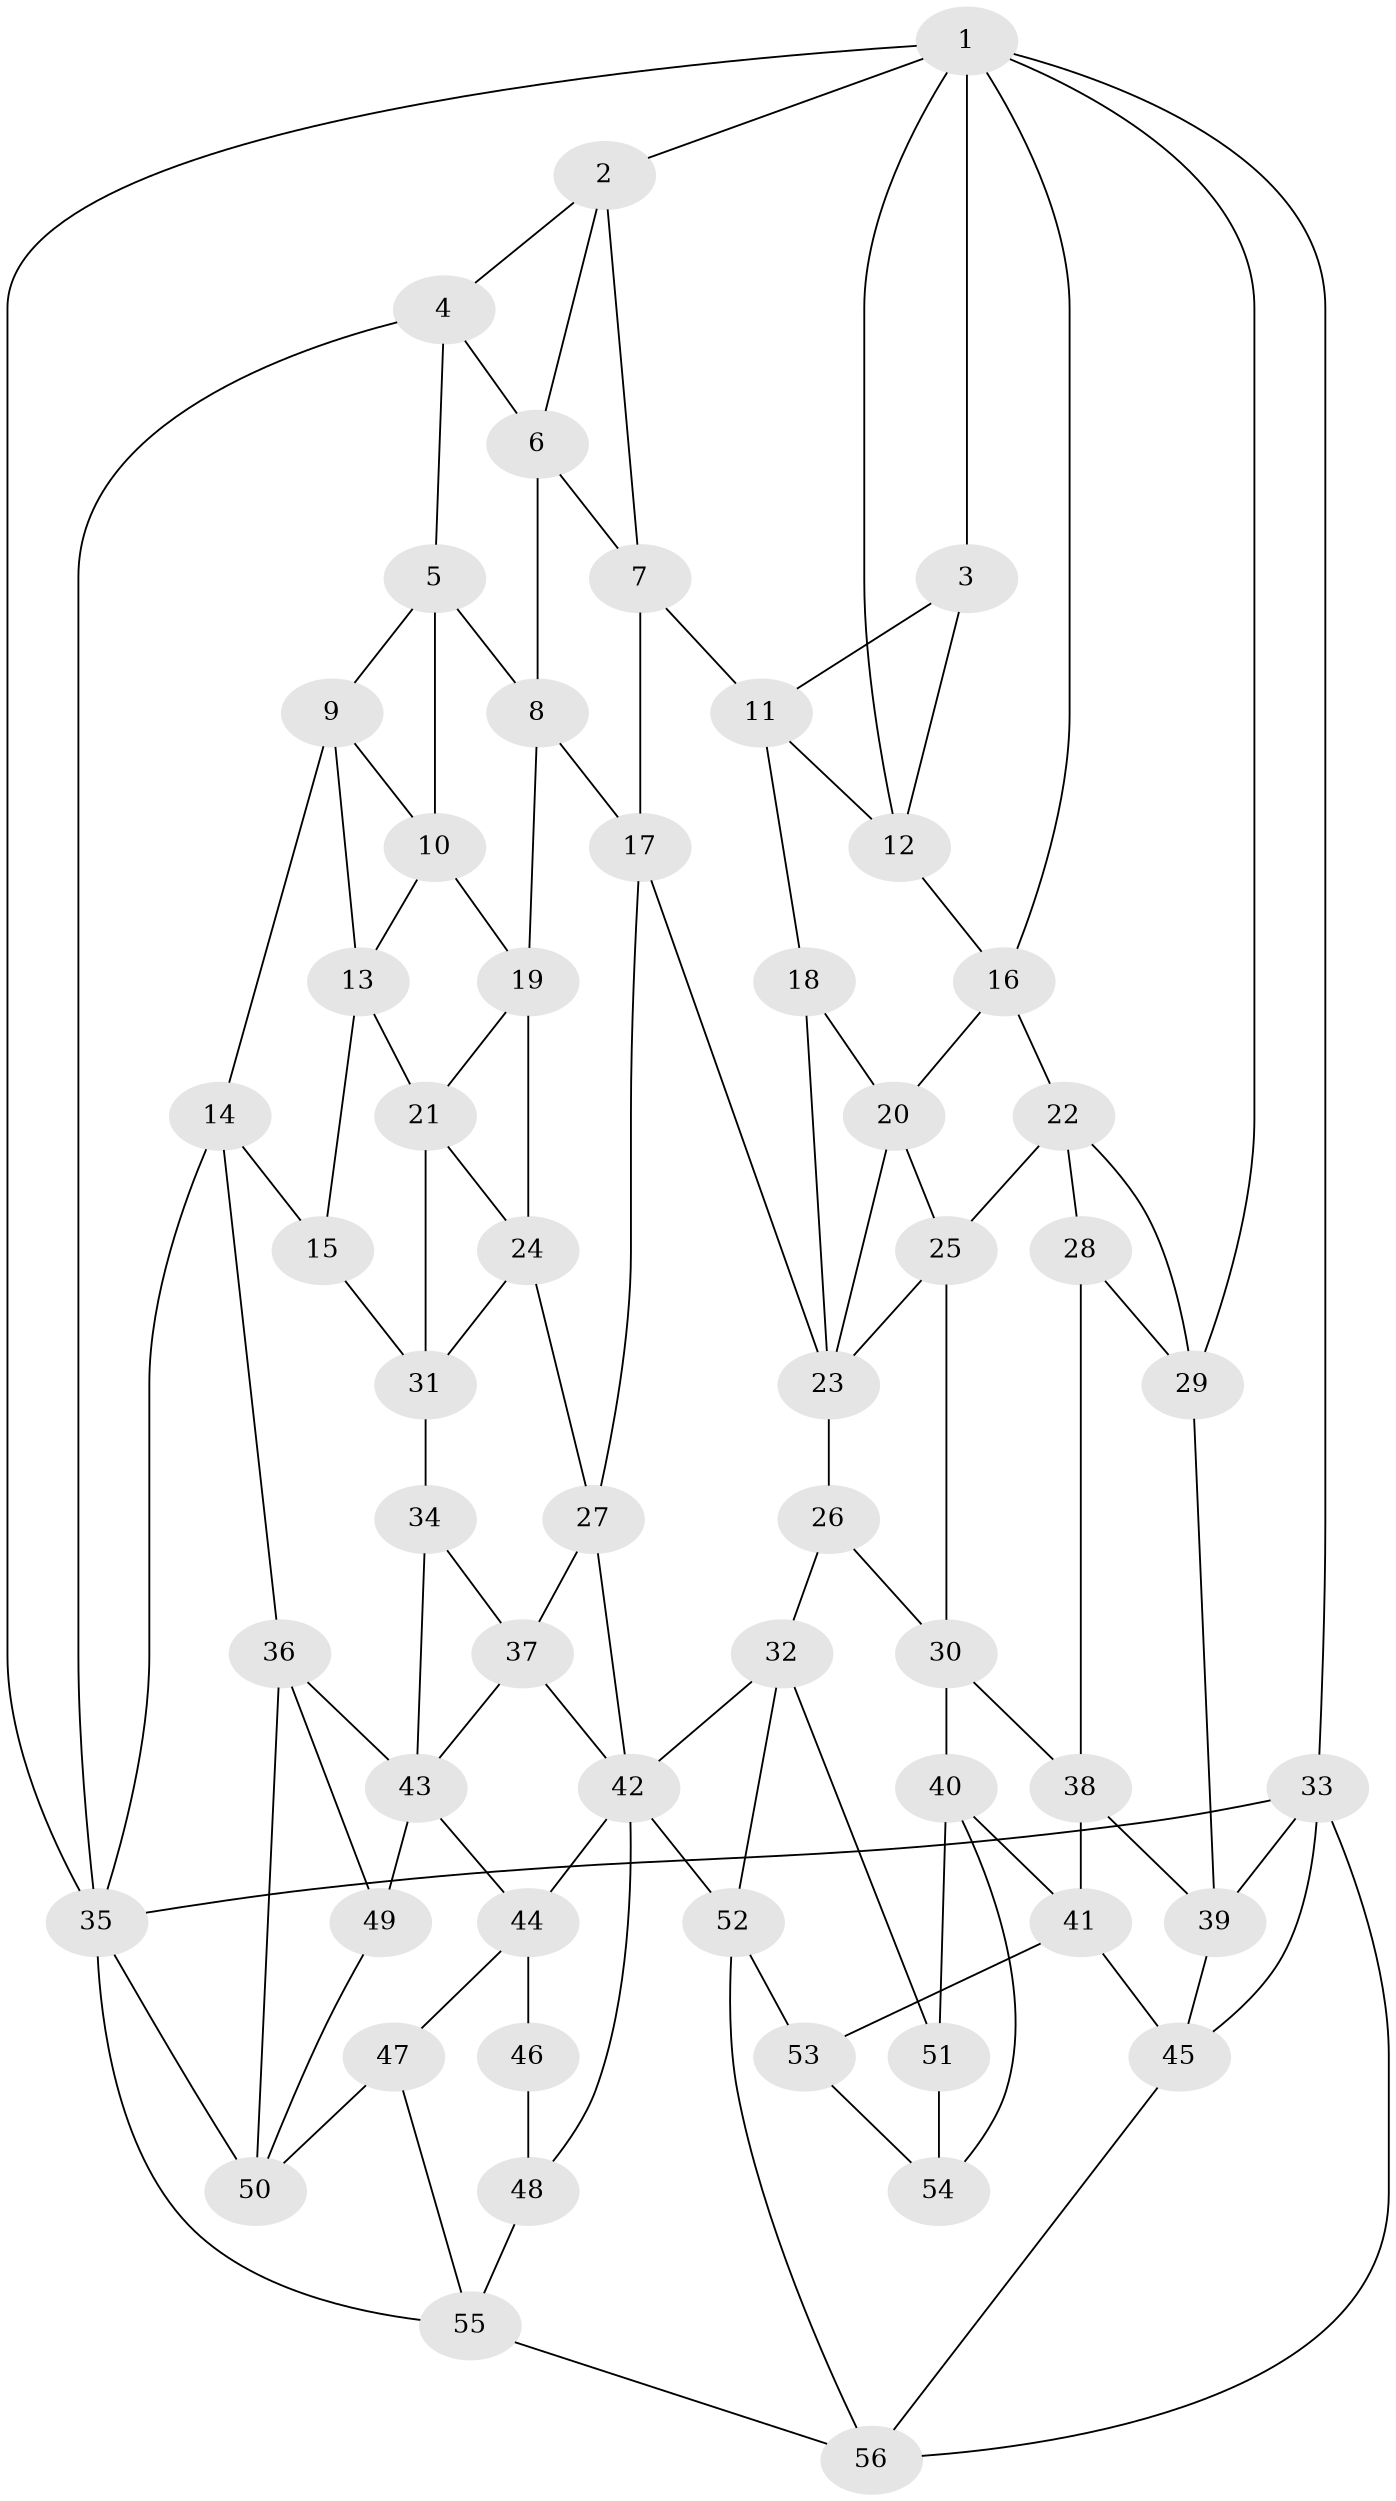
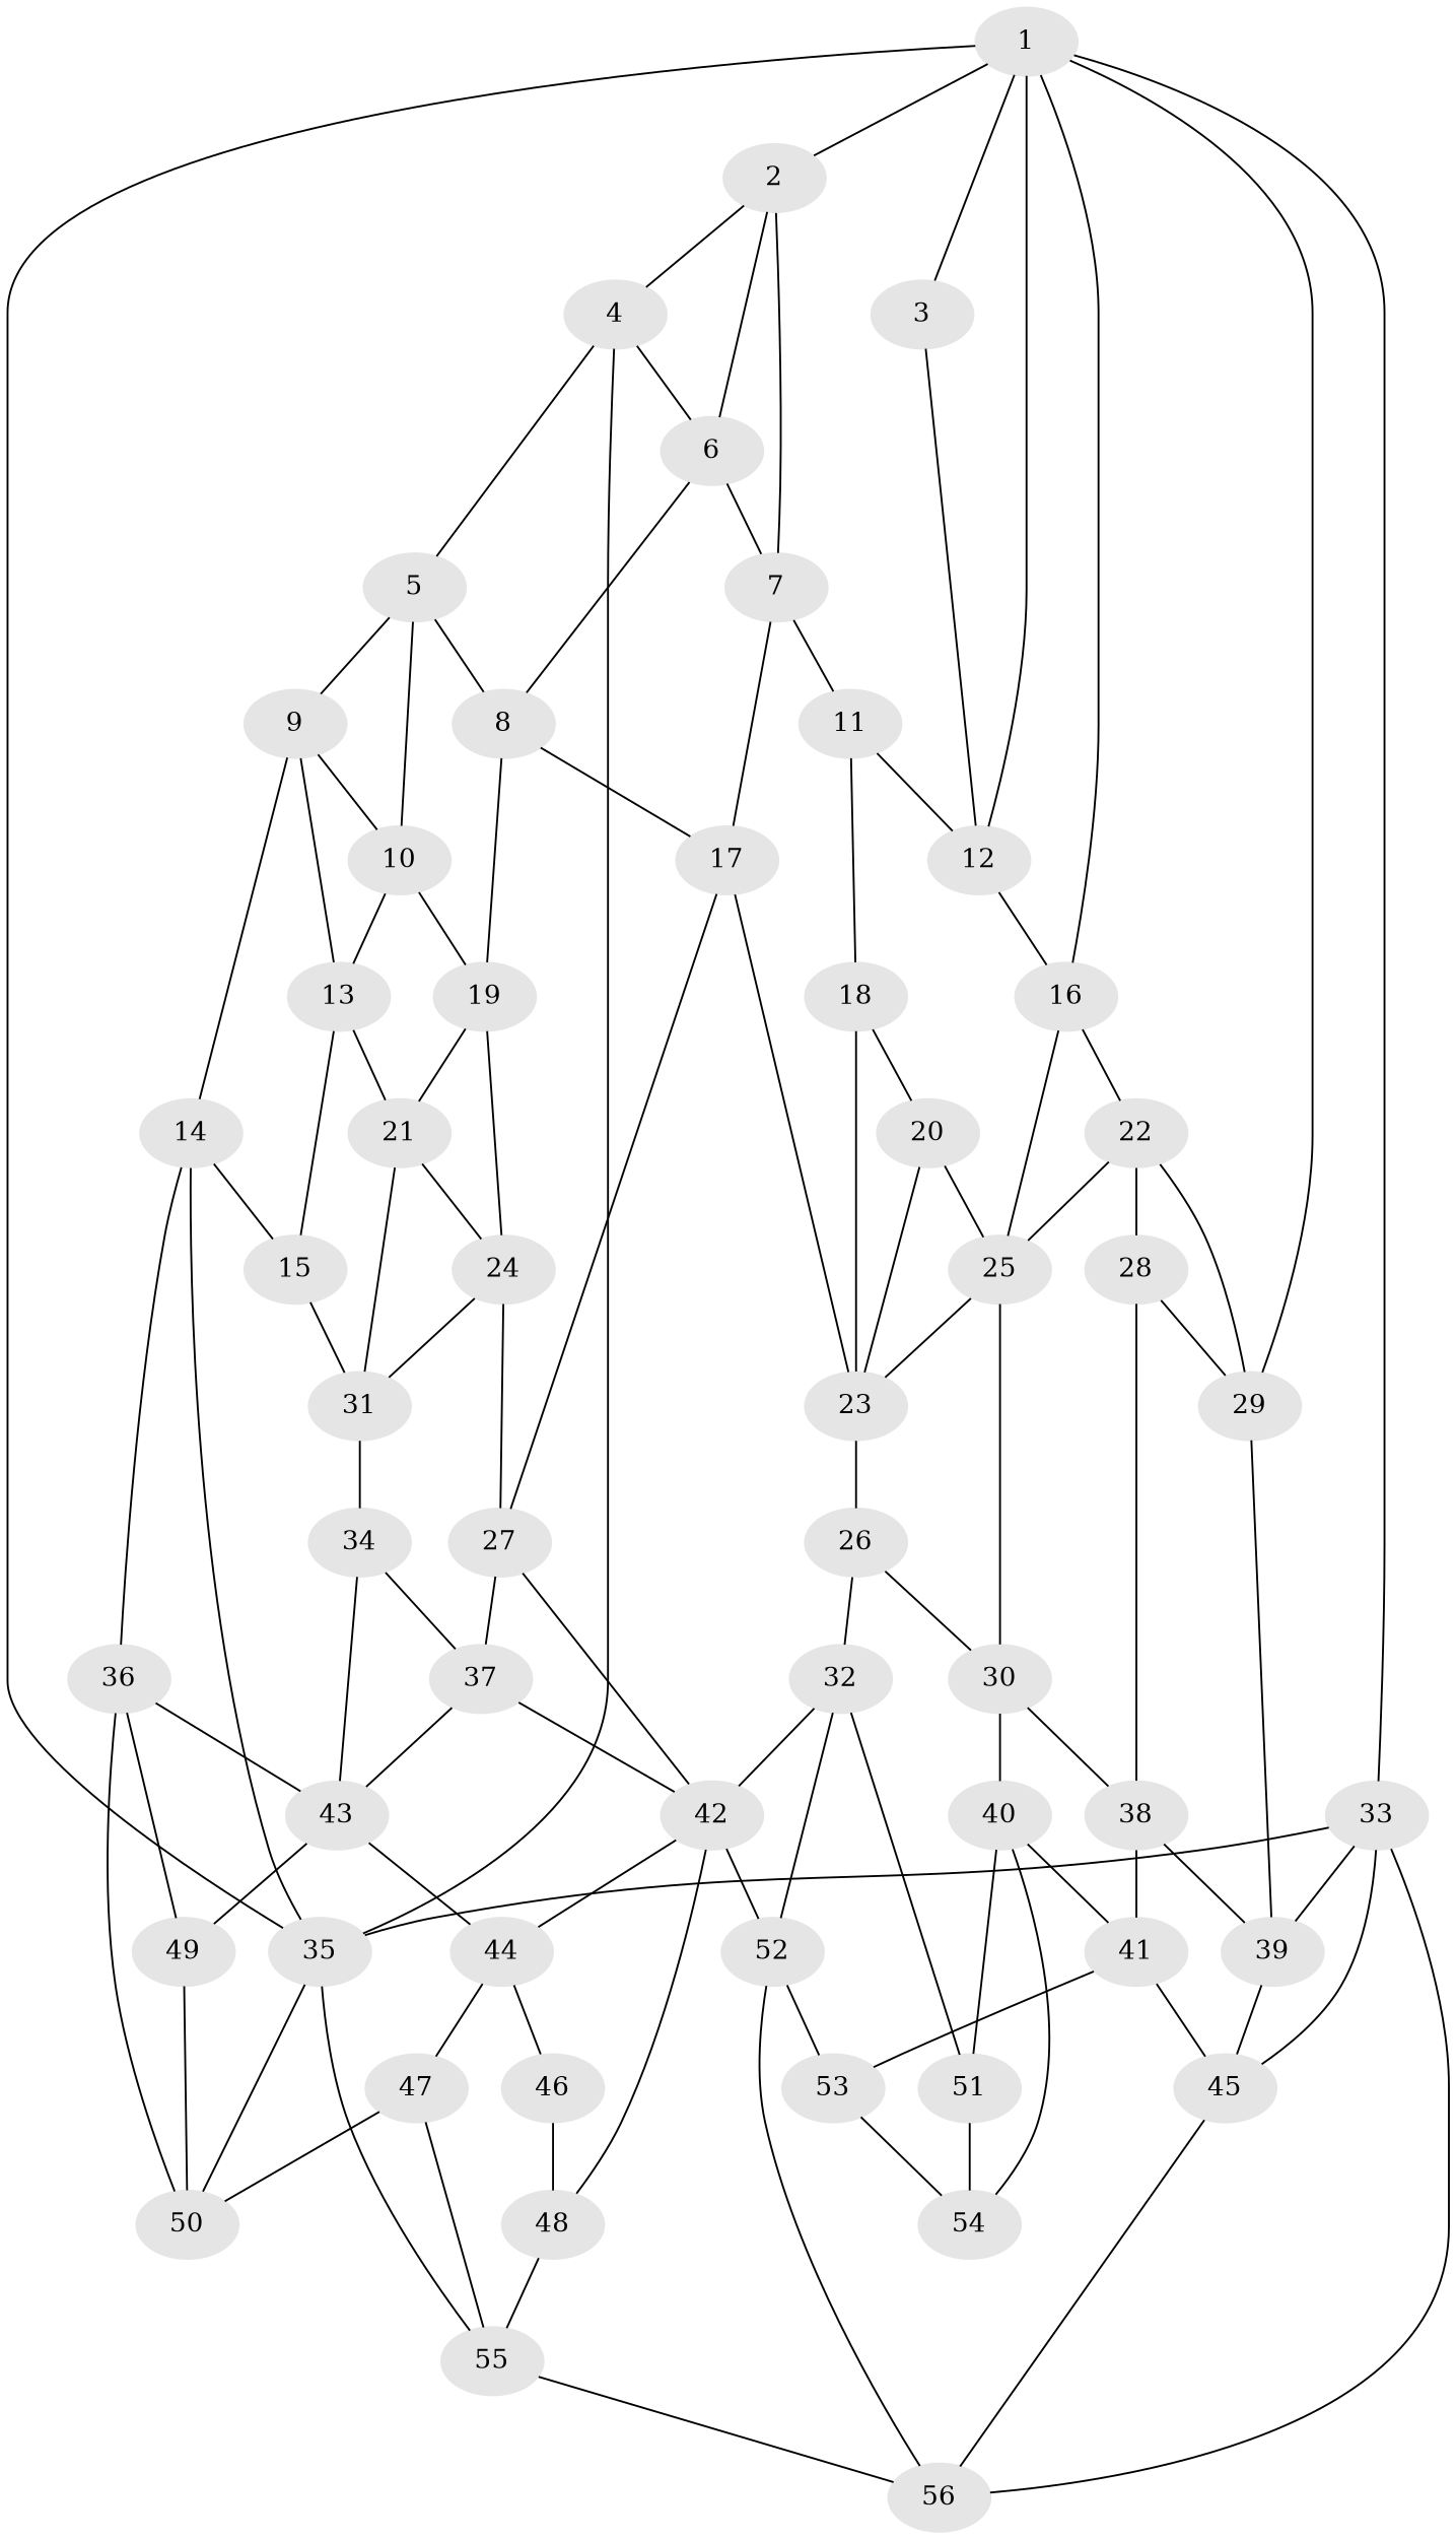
  graph {
    node [color=gray90 style=filled]
    edge [weight=1.0]
    1
    2
    3
    12
    16
    29
    33
    35
    4
    6
    7
    11
    20
    22
    39
    45
    56
    50
    55
    5
    8
    17
    18
    9
    10
    19
    13
    14
    23
    27
    21
    24
    15
    36
    31
    43
    49
    34
    25
    28
    26
    37
    42
    30
    38
    32
    40
    51
    52
    44
    48
    41
    54
    53
    46
    47
    1 -- 2
    1 -- 3
    1 -- 12
    1 -- 16
    1 -- 29
    1 -- 33
    1 -- 35
    2 -- 4
    2 -- 6
    2 -- 7
    3 -- 12
-   3 -- 11
    12 -- 16
-   16 -- 20
+   16 -- 25
    16 -- 22
    29 -- 39
    33 -- 35
    33 -- 39
    33 -- 45
    33 -- 56
    35 -- 50
    35 -- 55
    4 -- 35
    4 -- 6
    4 -- 5
    6 -- 7
    6 -- 8
    7 -- 11
    7 -- 17
    11 -- 12
    11 -- 18
    20 -- 23
    20 -- 25
    22 -- 29
    22 -- 25
    22 -- 28
    39 -- 45
    45 -- 56
    55 -- 56
    5 -- 8
    5 -- 9
    5 -- 10
    8 -- 17
    8 -- 19
    17 -- 23
    17 -- 27
    18 -- 20
    18 -- 23
    9 -- 10
    9 -- 13
    9 -- 14
    10 -- 19
    10 -- 13
    19 -- 21
    19 -- 24
    13 -- 21
    13 -- 15
    14 -- 35
    14 -- 15
    14 -- 36
    23 -- 26
    27 -- 37
    27 -- 42
    21 -- 24
    21 -- 31
    24 -- 27
    24 -- 31
    15 -- 31
    36 -- 50
    36 -- 43
    36 -- 49
    31 -- 34
    43 -- 49 [weight=2.0]
    43 -- 44
    49 -- 50
    34 -- 43
    34 -- 37
    25 -- 23
    25 -- 30
    28 -- 29
    28 -- 38
    26 -- 30
    26 -- 32
    37 -- 43
    37 -- 42
    42 -- 52
    42 -- 44
    42 -- 48
    30 -- 38
    30 -- 40
    38 -- 39
    38 -- 41
    32 -- 42
    32 -- 51
    32 -- 52
    40 -- 51
    40 -- 41
    40 -- 54
    51 -- 54 [weight=2.0]
    52 -- 56
    52 -- 53
    44 -- 46
    44 -- 47
    48 -- 55
    41 -- 45
    41 -- 53
    53 -- 54
    46 -- 48 [weight=2.0]
    47 -- 50
    47 -- 55
  }
